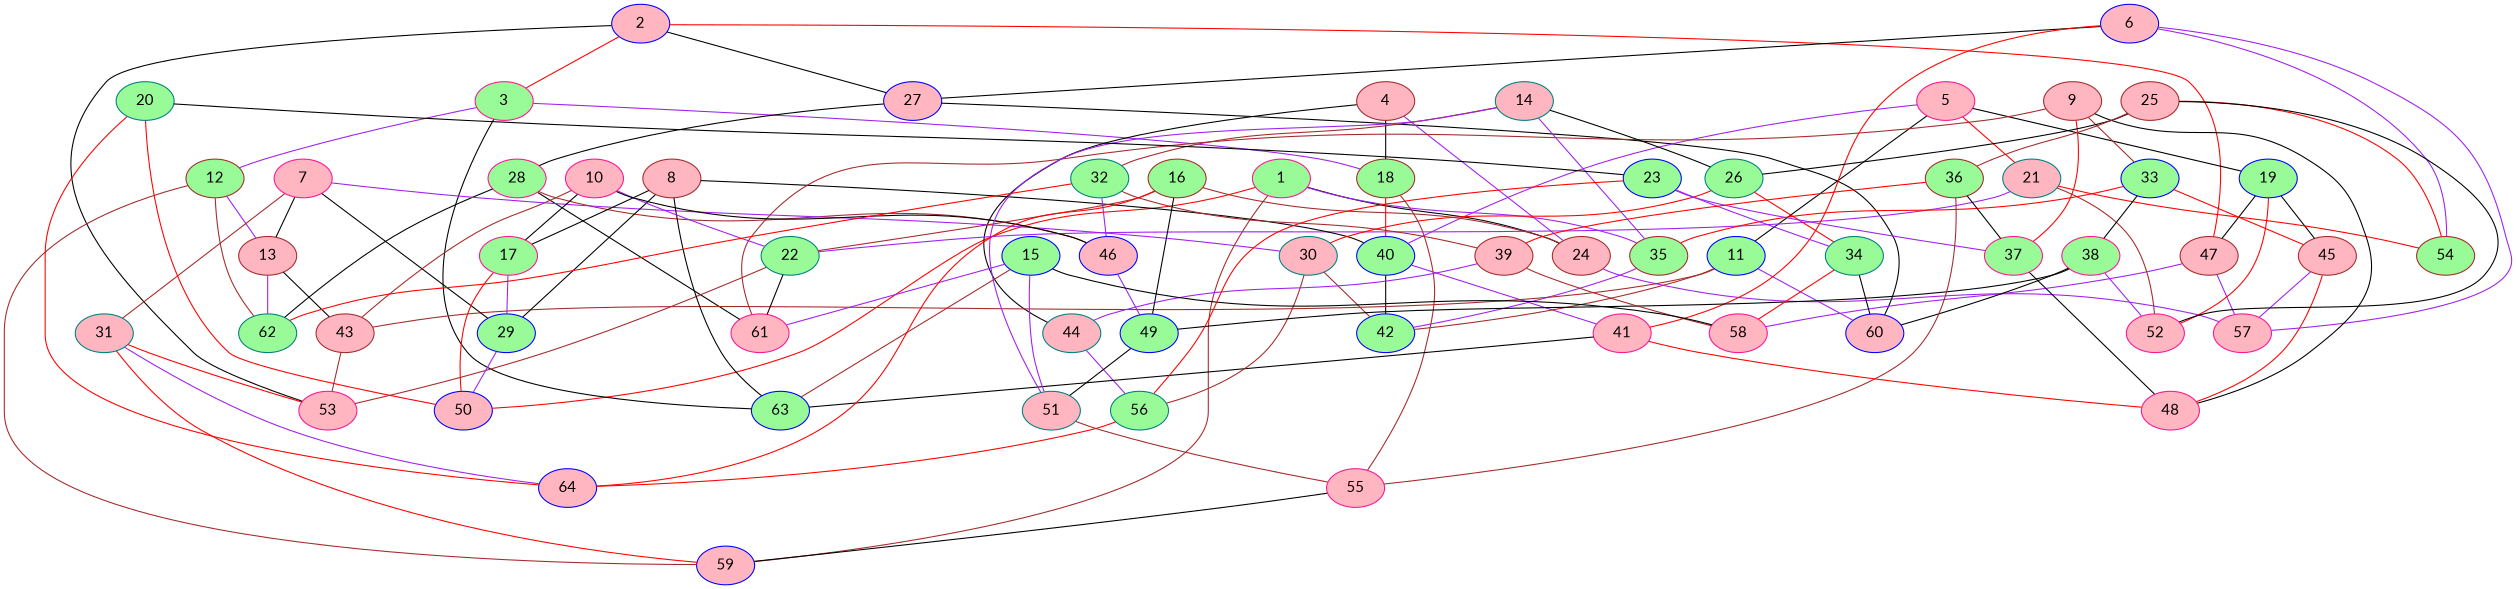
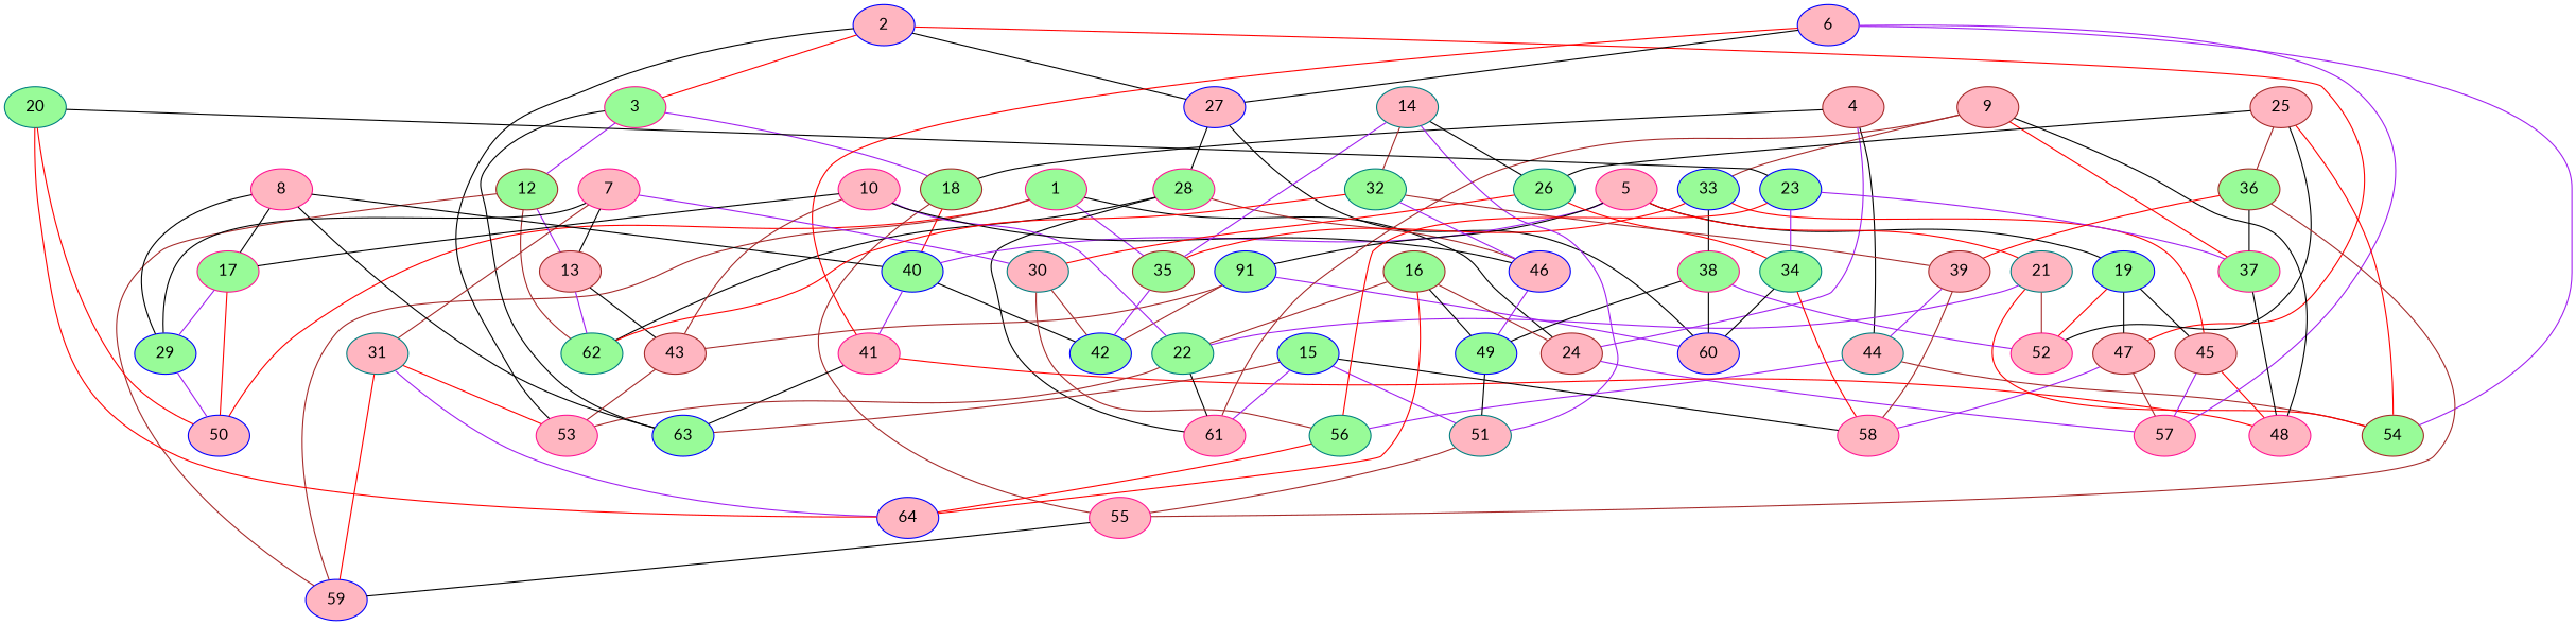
  graph {
    fontname=Lato
    node [color=deeppink fillcolor=lightpink fontname=Lato style=filled]
    edge [color=black fontname=Lato]
    1 [fillcolor=palegreen]
    24 [color=brown]
    35 [color=brown fillcolor=palegreen]
    50 [color=blue]
    59 [color=blue]
    57
    42 [color=blue fillcolor=palegreen]
    2 [color=blue]
    3 [fillcolor=palegreen]
    27 [color=blue]
    47 [color=brown]
    53
    12 [color=brown fillcolor=palegreen]
    18 [color=brown fillcolor=palegreen]
    63 [color=blue fillcolor=palegreen]
    60 [color=blue]
    28 [fillcolor=palegreen]
    58
    13 [color=brown]
    62 [color=teal fillcolor=palegreen]
    40 [color=blue fillcolor=palegreen]
    55
    4 [color=brown]
    44 [color=teal]
    41
    48
    54 [color=brown fillcolor=palegreen]
    56 [color=teal fillcolor=palegreen]
-   11 [color=blue fillcolor=palegreen]
+   11 [color=blue fillcolor=palegreen label=91]
    5
    19 [color=blue fillcolor=palegreen]
    21 [color=teal]
    43 [color=brown]
    45 [color=brown]
    52
    22 [color=teal fillcolor=palegreen]
    6 [color=blue]
    7
    29 [color=blue fillcolor=palegreen]
    30 [color=teal]
    31 [color=teal]
    64 [color=blue]
-   8 [color=brown]
+   8
    17 [fillcolor=palegreen]
    9 [color=brown]
    33 [color=blue fillcolor=palegreen]
    37 [fillcolor=palegreen]
    61
    38 [fillcolor=palegreen]
    10
    46 [color=blue]
    49 [color=blue fillcolor=palegreen]
    14 [color=teal]
    26 [color=teal fillcolor=palegreen]
    32 [color=teal fillcolor=palegreen]
    51 [color=teal]
    34 [color=teal fillcolor=palegreen]
    39 [color=brown]
    15 [color=blue fillcolor=palegreen]
    16 [color=brown fillcolor=palegreen]
    20 [color=teal fillcolor=palegreen]
    23 [color=blue fillcolor=palegreen]
    25 [color=brown]
    36 [color=brown fillcolor=palegreen]
    1 -- 24
    1 -- 35 [color=purple]
    1 -- 50 [color=red]
    1 -- 59 [color=brown]
    24 -- 57 [color=purple]
    35 -- 42 [color=purple]
    2 -- 3 [color=red]
    2 -- 27
    2 -- 47 [color=red]
    2 -- 53
    3 -- 12 [color=purple]
    3 -- 18 [color=purple]
    3 -- 63
    27 -- 60
    27 -- 28
-   47 -- 57 [color=purple]
+   47 -- 57 [color=brown]
    47 -- 58 [color=purple]
    12 -- 59 [color=brown]
    12 -- 13 [color=purple]
    12 -- 62 [color=brown]
    18 -- 40 [color=red]
    18 -- 55 [color=brown]
    28 -- 62
    28 -- 61
    28 -- 46 [color=brown]
    13 -- 62 [color=purple]
    13 -- 43
    40 -- 42
    40 -- 41 [color=purple]
    55 -- 59
    4 -- 24 [color=purple]
    4 -- 18
    4 -- 44
+   44 -- 54 [color=brown]
    44 -- 56 [color=purple]
    41 -- 63
    41 -- 48 [color=red]
    56 -- 64 [color=red]
    11 -- 42 [color=brown]
    11 -- 60 [color=purple]
    11 -- 43 [color=brown]
    5 -- 40 [color=purple]
    5 -- 11
    5 -- 19
    5 -- 21 [color=red]
    19 -- 47
    19 -- 45
    19 -- 52 [color=red]
    21 -- 54 [color=red]
    21 -- 52 [color=brown]
    21 -- 22 [color=purple]
    43 -- 53 [color=brown]
    45 -- 57 [color=purple]
    45 -- 48 [color=red]
    22 -- 53 [color=brown]
    22 -- 61
    6 -- 57 [color=purple]
    6 -- 27
    6 -- 41 [color=red]
    6 -- 54 [color=purple]
    7 -- 13
    7 -- 29
    7 -- 30 [color=purple]
    7 -- 31 [color=brown]
    29 -- 50 [color=purple]
    30 -- 42 [color=brown]
    30 -- 56 [color=brown]
    31 -- 59 [color=red]
    31 -- 53 [color=red]
    31 -- 64 [color=purple]
    8 -- 63
    8 -- 40
    8 -- 29
    8 -- 17
    17 -- 50 [color=red]
    17 -- 29 [color=purple]
    9 -- 48
    9 -- 33 [color=brown]
    9 -- 37 [color=red]
    9 -- 61 [color=brown]
    33 -- 35 [color=red]
    33 -- 45 [color=red]
    33 -- 38
    37 -- 48
    38 -- 60
    38 -- 52 [color=purple]
    38 -- 49
    10 -- 43 [color=brown]
    10 -- 22 [color=purple]
    10 -- 17
    10 -- 46
    46 -- 49 [color=purple]
    49 -- 51
    14 -- 35 [color=purple]
    14 -- 26
    14 -- 32 [color=brown]
    14 -- 51 [color=purple]
    26 -- 30 [color=red]
    26 -- 34 [color=red]
    32 -- 62 [color=red]
    32 -- 46 [color=purple]
    32 -- 39 [color=brown]
    51 -- 55 [color=brown]
    34 -- 60
    34 -- 58 [color=red]
    39 -- 58 [color=brown]
    39 -- 44 [color=purple]
    15 -- 63 [color=brown]
    15 -- 58
    15 -- 61 [color=purple]
    15 -- 51 [color=purple]
    16 -- 24 [color=brown]
    16 -- 22 [color=brown]
    16 -- 64 [color=red]
    16 -- 49
    20 -- 50 [color=red]
    20 -- 64 [color=red]
    20 -- 23
    23 -- 56 [color=red]
    23 -- 37 [color=purple]
    23 -- 34 [color=purple]
    25 -- 54 [color=red]
    25 -- 52
    25 -- 26
    25 -- 36 [color=brown]
    36 -- 55 [color=brown]
    36 -- 37
    36 -- 39 [color=red]
  }
